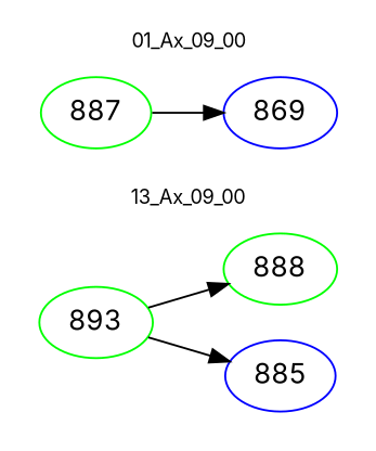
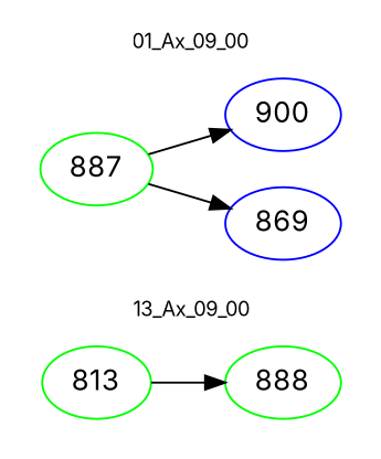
  digraph {
    fontname=Inter
    rankdir=LR
    node [color=green fontname=Inter]
    edge [color=black fontname=Inter]
-   n1 [label=893]
-   n2 [color=blue label=885]
+   n1 [label=813]
    n3 [label=888]
    n4 [label=887]
    n5 [color=blue label=869]
+   n6 [color=blue label=900]
    subgraph cluster_1 {
      color=white
      fontsize=10
      label="13_Ax_09_00"
      n1
-     n2
      n3
    }
    subgraph cluster_2 {
      color=white
      fontsize=10
      label="01_Ax_09_00"
      n4
      n5
+     n6
    }
-   n1 -> n2
    n1 -> n3
    n4 -> n5
+   n4 -> n6
  }
